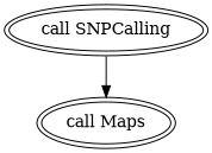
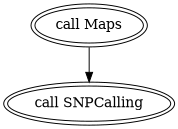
  digraph {
    compound=true
    node [peripheries=2 shape=oval]
    n1 [label="call SNPCalling"]
    n2 [label="call Maps"]
-   n1 -> n2
+   n2 -> n1
  }
